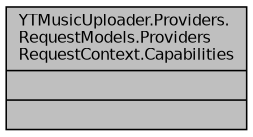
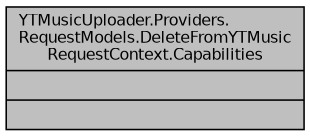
  digraph {
-   n1 [color=black fillcolor=grey75 fontcolor=black fontname=Helvetica fontsize=10 height=0.2 label="{YTMusicUploader.Providers.\lRequestModels.Providers\lRequestContext.Capabilities\n||}" shape=record style=filled width=0.4]
+   n1 [color=black fillcolor=grey75 fontcolor=black fontname=Helvetica fontsize=10 height=0.2 label="{YTMusicUploader.Providers.\lRequestModels.DeleteFromYTMusic\lRequestContext.Capabilities\n||}" shape=record style=filled width=0.4]
  }
